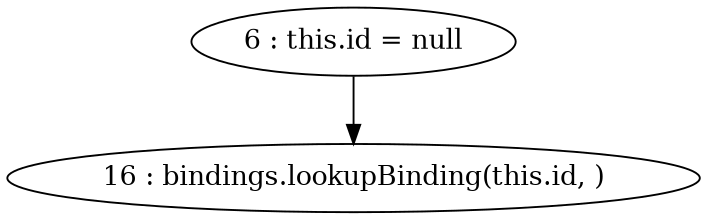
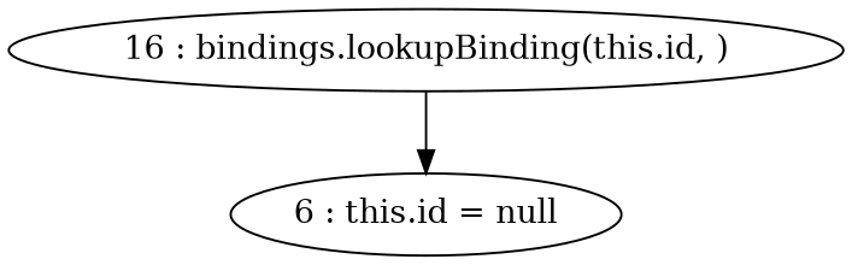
  digraph {
    "6 : this.id = null"
    "16 : bindings.lookupBinding(this.id, )"
-   "6 : this.id = null" -> "16 : bindings.lookupBinding(this.id, )"
+   "16 : bindings.lookupBinding(this.id, )" -> "6 : this.id = null"
  }
